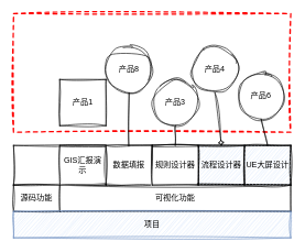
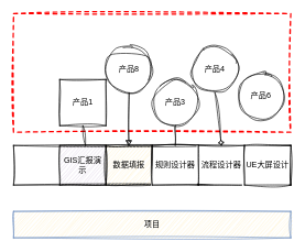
  <mxCell id="0" />
  <mxCell id="1" parent="0" />
  <mxCell id="2" value="" style="rounded=0;whiteSpace=wrap;html=1;dashed=1;strokeWidth=2;strokeColor=#FF0000;fillColor=none;sketch=1;curveFitting=1;jiggle=2;" vertex="1" parent="1"><mxGeometry x="20" y="20" width="420" height="180" as="geometry" /></mxCell>
  <mxCell id="3" value="" style="rounded=0;whiteSpace=wrap;html=1;sketch=1;curveFitting=1;jiggle=2;" vertex="1" parent="1"><mxGeometry x="20" y="220" width="420" height="60" as="geometry" /></mxCell>
- <mxCell id="4" value="可视化功能" style="rounded=0;whiteSpace=wrap;html=1;sketch=1;curveFitting=1;jiggle=2;" vertex="1" parent="1"><mxGeometry x="90" y="280" width="350" height="40" as="geometry" /></mxCell>
- <mxCell id="5" value="GIS汇报演示" style="rounded=0;whiteSpace=wrap;html=1;sketch=1;curveFitting=1;jiggle=2;" vertex="1" parent="1"><mxGeometry x="90" y="220" width="70" height="60" as="geometry" /></mxCell>
- <mxCell id="6" value="数据填报" style="rounded=0;whiteSpace=wrap;html=1;sketch=1;curveFitting=1;jiggle=2;" vertex="1" parent="1"><mxGeometry x="160" y="220" width="70" height="60" as="geometry" /></mxCell>
+ <mxCell id="5" value="GIS汇报演示" style="rounded=0;whiteSpace=wrap;html=1;sketch=1;curveFitting=1;jiggle=2;fillColor=#e1d5e7;" vertex="1" parent="1"><mxGeometry x="90" y="220" width="70" height="60" as="geometry" /></mxCell>
+ <mxCell id="6" value="数据填报" style="rounded=0;whiteSpace=wrap;html=1;sketch=1;curveFitting=1;jiggle=2;fillColor=#fff2cc;" vertex="1" parent="1"><mxGeometry x="160" y="220" width="70" height="60" as="geometry" /></mxCell>
  <mxCell id="7" value="规则设计器" style="rounded=0;whiteSpace=wrap;html=1;sketch=1;curveFitting=1;jiggle=2;" vertex="1" parent="1"><mxGeometry x="230" y="220" width="70" height="60" as="geometry" /></mxCell>
- <mxCell id="8" value="流程设计器" style="rounded=0;whiteSpace=wrap;html=1;sketch=1;curveFitting=1;jiggle=2;fillColor=#dae8fc;" vertex="1" parent="1"><mxGeometry x="300" y="220" width="70" height="60" as="geometry" /></mxCell>
- <mxCell id="9" value="UE大屏设计" style="rounded=0;whiteSpace=wrap;html=1;sketch=1;curveFitting=1;jiggle=2;fillColor=#dae8fc;" vertex="1" parent="1"><mxGeometry x="370" y="220" width="70" height="60" as="geometry" /></mxCell>
- <mxCell id="10" value="源码功能" style="rounded=0;whiteSpace=wrap;html=1;sketch=1;curveFitting=1;jiggle=2;" vertex="1" parent="1"><mxGeometry x="20" y="280" width="70" height="40" as="geometry" /></mxCell>
- <mxCell id="11" value="项目" style="rounded=0;whiteSpace=wrap;html=1;fillColor=#dae8fc;strokeColor=#6c8ebf;sketch=1;curveFitting=1;jiggle=2;" vertex="1" parent="1"><mxGeometry x="20" y="320" width="420" height="40" as="geometry" /></mxCell>
+ <mxCell id="8" value="流程设计器" style="rounded=0;whiteSpace=wrap;html=1;sketch=1;curveFitting=1;jiggle=2;" vertex="1" parent="1"><mxGeometry x="300" y="220" width="70" height="60" as="geometry" /></mxCell>
+ <mxCell id="9" value="UE大屏设计" style="rounded=0;whiteSpace=wrap;html=1;sketch=1;curveFitting=1;jiggle=2;" vertex="1" parent="1"><mxGeometry x="370" y="220" width="70" height="60" as="geometry" /></mxCell>
+ <mxCell id="11" value="项目" style="rounded=0;whiteSpace=wrap;html=1;fillColor=#fff2cc;strokeColor=#6c8ebf;sketch=1;curveFitting=1;jiggle=2;" vertex="1" parent="1"><mxGeometry x="20" y="320" width="420" height="40" as="geometry" /></mxCell>
  <mxCell id="12" value="产品1" style="whiteSpace=wrap;html=1;aspect=fixed;sketch=1;curveFitting=1;jiggle=2;rounded=0;" vertex="1" parent="1"><mxGeometry x="90" y="120" width="70" height="70" as="geometry" /></mxCell>
  <mxCell id="13" value="产品8" style="ellipse;whiteSpace=wrap;html=1;aspect=fixed;sketch=1;curveFitting=1;jiggle=2;" vertex="1" parent="1"><mxGeometry x="160" y="70" width="70" height="70" as="geometry" /></mxCell>
  <mxCell id="14" value="产品3" style="ellipse;whiteSpace=wrap;html=1;aspect=fixed;sketch=1;curveFitting=1;jiggle=2;" vertex="1" parent="1"><mxGeometry x="230" y="120" width="70" height="70" as="geometry" /></mxCell>
  <mxCell id="15" value="产品4" style="ellipse;whiteSpace=wrap;html=1;aspect=fixed;sketch=1;curveFitting=1;jiggle=2;" vertex="1" parent="1"><mxGeometry x="290" y="70" width="70" height="70" as="geometry" /></mxCell>
  <mxCell id="16" value="产品6" style="ellipse;whiteSpace=wrap;html=1;aspect=fixed;sketch=1;curveFitting=1;jiggle=2;" vertex="1" parent="1"><mxGeometry x="360" y="110" width="70" height="70" as="geometry" /></mxCell>
- <mxCell id="18" value="" style="endArrow=none;html=1;rounded=0;entryX=0.494;entryY=0.016;entryDx=0;entryDy=0;entryPerimeter=0;exitX=0.5;exitY=1;exitDx=0;exitDy=0;sketch=1;curveFitting=1;jiggle=2;" edge="1" parent="1" source="13" target="6"><mxGeometry width="50" height="50" relative="1" as="geometry"><mxPoint x="135" y="200" as="sourcePoint" /><mxPoint x="139" y="230" as="targetPoint" /></mxGeometry></mxCell>
+ <mxCell id="17" value="" style="endArrow=none;html=1;rounded=0;entryX=0.556;entryY=0.003;entryDx=0;entryDy=0;entryPerimeter=0;exitX=0.5;exitY=1;exitDx=0;exitDy=0;sketch=1;curveFitting=1;jiggle=2;" edge="1" parent="1" source="12" target="5"><mxGeometry width="50" height="50" relative="1" as="geometry"><mxPoint x="130" y="190" as="sourcePoint" /><mxPoint x="180" y="140" as="targetPoint" /></mxGeometry></mxCell>
+ <mxCell id="18" value="" style="endArrow=block;html=1;rounded=0;entryX=0.494;entryY=0.016;entryDx=0;entryDy=0;entryPerimeter=0;exitX=0.5;exitY=1;exitDx=0;exitDy=0;sketch=1;curveFitting=1;jiggle=2;" edge="1" parent="1" source="13" target="6"><mxGeometry width="50" height="50" relative="1" as="geometry"><mxPoint x="135" y="200" as="sourcePoint" /><mxPoint x="139" y="230" as="targetPoint" /></mxGeometry></mxCell>
  <mxCell id="19" value="" style="endArrow=none;html=1;rounded=0;exitX=0.5;exitY=1;exitDx=0;exitDy=0;sketch=1;curveFitting=1;jiggle=2;" edge="1" parent="1" source="14"><mxGeometry width="50" height="50" relative="1" as="geometry"><mxPoint x="205" y="150" as="sourcePoint" /><mxPoint x="265" y="220" as="targetPoint" /></mxGeometry></mxCell>
  <mxCell id="20" value="" style="endArrow=diamond;html=1;rounded=0;exitX=0.5;exitY=1;exitDx=0;exitDy=0;entryX=0.5;entryY=0;entryDx=0;entryDy=0;sketch=1;curveFitting=1;jiggle=2;" edge="1" parent="1" source="15" target="8"><mxGeometry width="50" height="50" relative="1" as="geometry"><mxPoint x="275" y="190" as="sourcePoint" /><mxPoint x="275" y="230" as="targetPoint" /></mxGeometry></mxCell>
- <mxCell id="21" value="" style="endArrow=none;html=1;rounded=0;exitX=0.5;exitY=1;exitDx=0;exitDy=0;entryX=0.5;entryY=0;entryDx=0;entryDy=0;sketch=1;curveFitting=1;jiggle=2;" edge="1" parent="1" source="16" target="9"><mxGeometry width="50" height="50" relative="1" as="geometry"><mxPoint x="345" y="150" as="sourcePoint" /><mxPoint x="345" y="230" as="targetPoint" /></mxGeometry></mxCell>
